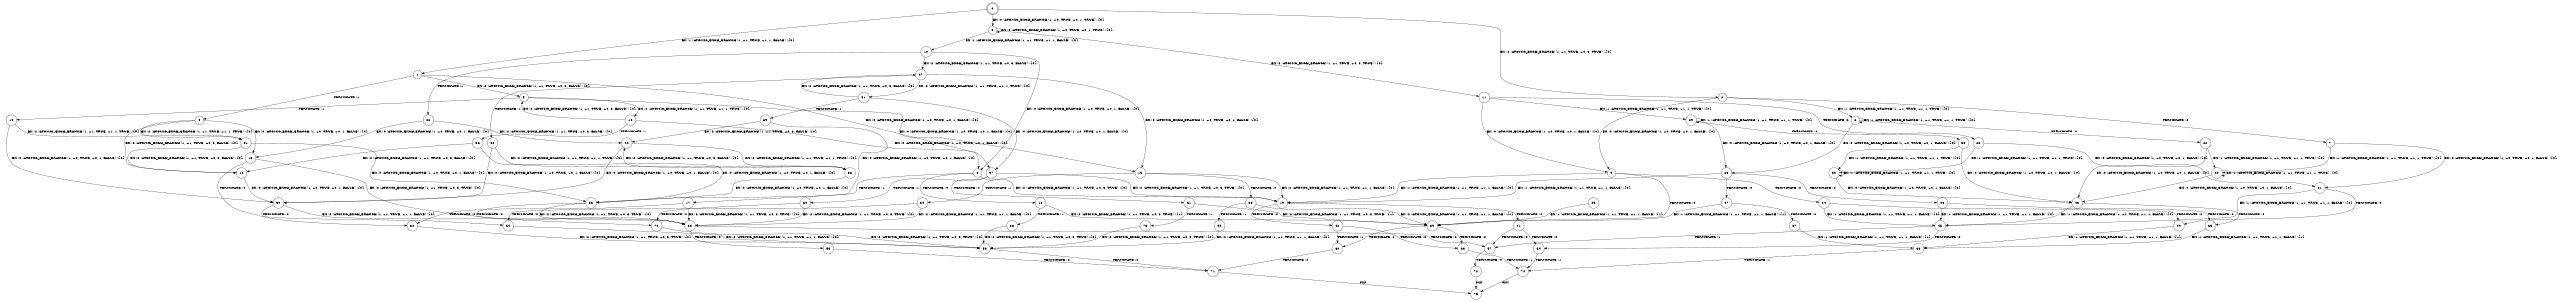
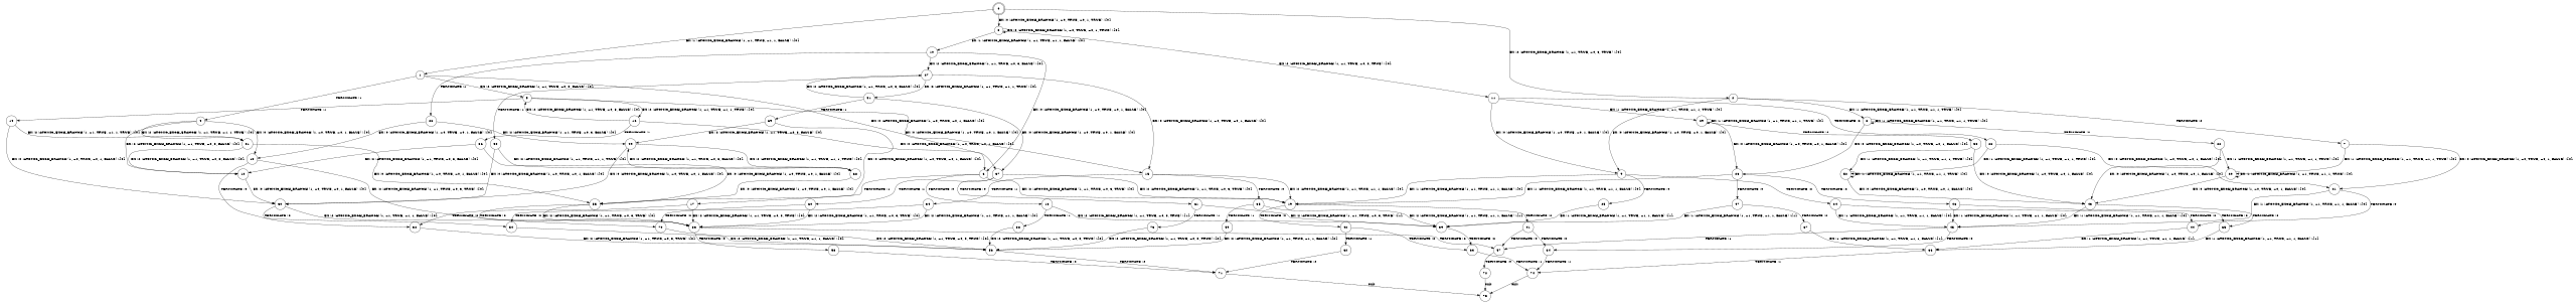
  digraph {
    node [shape=circle]
    0 [peripheries=2]
    1
    2
    3
    4
    5
    6
    7
    8
    9
    10
    11
    12
    13
    31
    14
    15
    16
    17
    18
    19
    20
    21
    22
    23
    24
    25
    26
    27
    28
    29
    30
    32
    33
    34
    35
    36
    37
    38
    39
    41
    42
    43
    44
    45
    46
    47
    49
    50
    51
    52
    53
    54
    55
    56
    57
    58
    59
    60
    61
    62
    63
    64
    65
    66
    67
    68
    69
    70
    71
    72
    73
    74
    75
    0 -> 1 [label="EX !1 !ATOMIC_EXCH_BRANCH (1, +1, TRUE, +1, 1, FALSE) !{0}"]
    0 -> 2 [label="EX !2 !ATOMIC_EXCH_BRANCH (1, +1, TRUE, +0, 3, TRUE) !{0}"]
    0 -> 3 [label="EX !0 !ATOMIC_EXCH_BRANCH (1, +0, TRUE, +0, 1, TRUE) !{0}"]
    1 -> 4 [label="TERMINATE !1"]
    1 -> 5 [label="EX !2 !ATOMIC_EXCH_BRANCH (1, +1, TRUE, +0, 3, FALSE) !{0}"]
    1 -> 6 [label="EX !0 !ATOMIC_EXCH_BRANCH (1, +0, TRUE, +0, 1, FALSE) !{0}"]
    2 -> 7 [label="TERMINATE !2"]
    2 -> 8 [label="EX !1 !ATOMIC_EXCH_BRANCH (1, +1, TRUE, +1, 1, TRUE) !{0}"]
    2 -> 9 [label="EX !0 !ATOMIC_EXCH_BRANCH (1, +0, TRUE, +0, 1, FALSE) !{0}"]
    3 -> 3 [label="EX !0 !ATOMIC_EXCH_BRANCH (1, +0, TRUE, +0, 1, TRUE) !{0}"]
    3 -> 10 [label="EX !1 !ATOMIC_EXCH_BRANCH (1, +1, TRUE, +1, 1, FALSE) !{0}"]
    3 -> 11 [label="EX !2 !ATOMIC_EXCH_BRANCH (1, +1, TRUE, +0, 3, TRUE) !{0}"]
    4 -> 12 [label="EX !2 !ATOMIC_EXCH_BRANCH (1, +1, TRUE, +0, 3, FALSE) !{0}"]
    4 -> 13 [label="EX !0 !ATOMIC_EXCH_BRANCH (1, +0, TRUE, +0, 1, FALSE) !{0}"]
    4 -> 31 [label="EX !2 !ATOMIC_EXCH_BRANCH (1, +1, TRUE, +1, 1, TRUE) !{0}"]
    5 -> 14 [label="TERMINATE !1"]
    5 -> 15 [label="EX !0 !ATOMIC_EXCH_BRANCH (1, +0, TRUE, +0, 1, FALSE) !{0}"]
    5 -> 16 [label="EX !2 !ATOMIC_EXCH_BRANCH (1, +1, TRUE, +1, 1, TRUE) !{0}"]
    6 -> 17 [label="TERMINATE !1"]
    6 -> 18 [label="TERMINATE !0"]
    6 -> 19 [label="EX !2 !ATOMIC_EXCH_BRANCH (1, +1, TRUE, +0, 3, TRUE) !{0}"]
    7 -> 20 [label="EX !1 !ATOMIC_EXCH_BRANCH (1, +1, TRUE, +1, 1, TRUE) !{0}"]
    7 -> 21 [label="EX !0 !ATOMIC_EXCH_BRANCH (1, +0, TRUE, +0, 1, FALSE) !{0}"]
    8 -> 8 [label="EX !1 !ATOMIC_EXCH_BRANCH (1, +1, TRUE, +1, 1, TRUE) !{0}"]
    8 -> 22 [label="TERMINATE !2"]
    8 -> 23 [label="EX !0 !ATOMIC_EXCH_BRANCH (1, +0, TRUE, +0, 1, FALSE) !{0}"]
    9 -> 19 [label="EX !1 !ATOMIC_EXCH_BRANCH (1, +1, TRUE, +1, 1, FALSE) !{0}"]
    9 -> 24 [label="TERMINATE !2"]
-   9 -> 39 [label="TERMINATE !0"]
+   9 -> 25 [label="TERMINATE !0"]
    10 -> 6 [label="EX !0 !ATOMIC_EXCH_BRANCH (1, +0, TRUE, +0, 1, FALSE) !{0}"]
    10 -> 26 [label="TERMINATE !1"]
    10 -> 27 [label="EX !2 !ATOMIC_EXCH_BRANCH (1, +1, TRUE, +0, 3, FALSE) !{0}"]
    11 -> 9 [label="EX !0 !ATOMIC_EXCH_BRANCH (1, +0, TRUE, +0, 1, FALSE) !{0}"]
    11 -> 28 [label="TERMINATE !2"]
    11 -> 29 [label="EX !1 !ATOMIC_EXCH_BRANCH (1, +1, TRUE, +1, 1, TRUE) !{0}"]
    12 -> 30 [label="EX !0 !ATOMIC_EXCH_BRANCH (1, +0, TRUE, +0, 1, FALSE) !{0}"]
    13 -> 32 [label="TERMINATE !0"]
    13 -> 33 [label="EX !2 !ATOMIC_EXCH_BRANCH (1, +1, TRUE, +0, 3, TRUE) !{0}"]
    31 -> 12 [label="EX !2 !ATOMIC_EXCH_BRANCH (1, +1, TRUE, +0, 3, FALSE) !{0}"]
    31 -> 55 [label="EX !0 !ATOMIC_EXCH_BRANCH (1, +0, TRUE, +0, 1, FALSE) !{0}"]
    14 -> 31 [label="EX !2 !ATOMIC_EXCH_BRANCH (1, +1, TRUE, +1, 1, TRUE) !{0}"]
    14 -> 30 [label="EX !0 !ATOMIC_EXCH_BRANCH (1, +0, TRUE, +0, 1, FALSE) !{0}"]
    15 -> 19 [label="EX !2 !ATOMIC_EXCH_BRANCH (1, +1, TRUE, +1, 1, FALSE) !{0}"]
    15 -> 34 [label="TERMINATE !1"]
    15 -> 35 [label="TERMINATE !0"]
    16 -> 5 [label="EX !2 !ATOMIC_EXCH_BRANCH (1, +1, TRUE, +0, 3, FALSE) !{0}"]
    16 -> 36 [label="TERMINATE !1"]
    16 -> 37 [label="EX !0 !ATOMIC_EXCH_BRANCH (1, +0, TRUE, +0, 1, FALSE) !{0}"]
    17 -> 32 [label="TERMINATE !0"]
    17 -> 33 [label="EX !2 !ATOMIC_EXCH_BRANCH (1, +1, TRUE, +0, 3, TRUE) !{0}"]
    18 -> 38 [label="TERMINATE !1"]
    18 -> 39 [label="EX !2 !ATOMIC_EXCH_BRANCH (1, +1, TRUE, +0, 3, TRUE) !{1}"]
    19 -> 41 [label="TERMINATE !2"]
    19 -> 42 [label="TERMINATE !0"]
    20 -> 20 [label="EX !1 !ATOMIC_EXCH_BRANCH (1, +1, TRUE, +1, 1, TRUE) !{0}"]
    20 -> 43 [label="EX !0 !ATOMIC_EXCH_BRANCH (1, +0, TRUE, +0, 1, FALSE) !{0}"]
    21 -> 44 [label="TERMINATE !0"]
    21 -> 45 [label="EX !1 !ATOMIC_EXCH_BRANCH (1, +1, TRUE, +1, 1, FALSE) !{0}"]
    22 -> 20 [label="EX !1 !ATOMIC_EXCH_BRANCH (1, +1, TRUE, +1, 1, TRUE) !{0}"]
    22 -> 43 [label="EX !0 !ATOMIC_EXCH_BRANCH (1, +0, TRUE, +0, 1, FALSE) !{0}"]
    23 -> 19 [label="EX !1 !ATOMIC_EXCH_BRANCH (1, +1, TRUE, +1, 1, FALSE) !{0}"]
    23 -> 46 [label="TERMINATE !2"]
    23 -> 47 [label="TERMINATE !0"]
    24 -> 44 [label="TERMINATE !0"]
    24 -> 45 [label="EX !1 !ATOMIC_EXCH_BRANCH (1, +1, TRUE, +1, 1, FALSE) !{0}"]
    25 -> 39 [label="EX !1 !ATOMIC_EXCH_BRANCH (1, +1, TRUE, +1, 1, FALSE) !{1}"]
    26 -> 13 [label="EX !0 !ATOMIC_EXCH_BRANCH (1, +0, TRUE, +0, 1, FALSE) !{0}"]
    26 -> 49 [label="EX !2 !ATOMIC_EXCH_BRANCH (1, +1, TRUE, +0, 3, FALSE) !{0}"]
    27 -> 15 [label="EX !0 !ATOMIC_EXCH_BRANCH (1, +0, TRUE, +0, 1, FALSE) !{0}"]
    27 -> 50 [label="TERMINATE !1"]
    27 -> 51 [label="EX !2 !ATOMIC_EXCH_BRANCH (1, +1, TRUE, +1, 1, TRUE) !{0}"]
    28 -> 21 [label="EX !0 !ATOMIC_EXCH_BRANCH (1, +0, TRUE, +0, 1, FALSE) !{0}"]
    28 -> 52 [label="EX !1 !ATOMIC_EXCH_BRANCH (1, +1, TRUE, +1, 1, TRUE) !{0}"]
    29 -> 23 [label="EX !0 !ATOMIC_EXCH_BRANCH (1, +0, TRUE, +0, 1, FALSE) !{0}"]
    29 -> 29 [label="EX !1 !ATOMIC_EXCH_BRANCH (1, +1, TRUE, +1, 1, TRUE) !{0}"]
    29 -> 53 [label="TERMINATE !2"]
    30 -> 33 [label="EX !2 !ATOMIC_EXCH_BRANCH (1, +1, TRUE, +1, 1, FALSE) !{0}"]
    30 -> 54 [label="TERMINATE !0"]
    32 -> 56 [label="EX !2 !ATOMIC_EXCH_BRANCH (1, +1, TRUE, +0, 3, TRUE) !{2}"]
    33 -> 57 [label="TERMINATE !2"]
    33 -> 58 [label="TERMINATE !0"]
    34 -> 33 [label="EX !2 !ATOMIC_EXCH_BRANCH (1, +1, TRUE, +1, 1, FALSE) !{0}"]
    34 -> 54 [label="TERMINATE !0"]
    35 -> 39 [label="EX !2 !ATOMIC_EXCH_BRANCH (1, +1, TRUE, +1, 1, FALSE) !{1}"]
    35 -> 59 [label="TERMINATE !1"]
    36 -> 12 [label="EX !2 !ATOMIC_EXCH_BRANCH (1, +1, TRUE, +0, 3, FALSE) !{0}"]
    36 -> 55 [label="EX !0 !ATOMIC_EXCH_BRANCH (1, +0, TRUE, +0, 1, FALSE) !{0}"]
    37 -> 19 [label="EX !2 !ATOMIC_EXCH_BRANCH (1, +1, TRUE, +0, 3, TRUE) !{0}"]
    37 -> 60 [label="TERMINATE !1"]
    37 -> 61 [label="TERMINATE !0"]
    38 -> 56 [label="EX !2 !ATOMIC_EXCH_BRANCH (1, +1, TRUE, +0, 3, TRUE) !{2}"]
-   39 -> 62 [label="TERMINATE !1"]
    39 -> 63 [label="TERMINATE !2"]
    41 -> 57 [label="TERMINATE !4"]
    41 -> 64 [label="TERMINATE !0"]
    42 -> 62 [label="TERMINATE !1"]
    42 -> 63 [label="TERMINATE !2"]
    43 -> 45 [label="EX !1 !ATOMIC_EXCH_BRANCH (1, +1, TRUE, +1, 1, FALSE) !{0}"]
    43 -> 65 [label="TERMINATE !0"]
    44 -> 66 [label="EX !1 !ATOMIC_EXCH_BRANCH (1, +1, TRUE, +1, 1, FALSE) !{1}"]
    45 -> 57 [label="TERMINATE !1"]
    45 -> 64 [label="TERMINATE !0"]
    46 -> 45 [label="EX !1 !ATOMIC_EXCH_BRANCH (1, +1, TRUE, +1, 1, FALSE) !{0}"]
    46 -> 65 [label="TERMINATE !0"]
    47 -> 39 [label="EX !1 !ATOMIC_EXCH_BRANCH (1, +1, TRUE, +1, 1, FALSE) !{1}"]
    47 -> 67 [label="TERMINATE !2"]
    49 -> 30 [label="EX !0 !ATOMIC_EXCH_BRANCH (1, +0, TRUE, +0, 1, FALSE) !{0}"]
    49 -> 68 [label="EX !2 !ATOMIC_EXCH_BRANCH (1, +1, TRUE, +1, 1, TRUE) !{0}"]
    50 -> 30 [label="EX !0 !ATOMIC_EXCH_BRANCH (1, +0, TRUE, +0, 1, FALSE) !{0}"]
    50 -> 68 [label="EX !2 !ATOMIC_EXCH_BRANCH (1, +1, TRUE, +1, 1, TRUE) !{0}"]
    51 -> 27 [label="EX !2 !ATOMIC_EXCH_BRANCH (1, +1, TRUE, +0, 3, FALSE) !{0}"]
    51 -> 37 [label="EX !0 !ATOMIC_EXCH_BRANCH (1, +0, TRUE, +0, 1, FALSE) !{0}"]
    51 -> 69 [label="TERMINATE !1"]
    52 -> 43 [label="EX !0 !ATOMIC_EXCH_BRANCH (1, +0, TRUE, +0, 1, FALSE) !{0}"]
    52 -> 52 [label="EX !1 !ATOMIC_EXCH_BRANCH (1, +1, TRUE, +1, 1, TRUE) !{0}"]
    53 -> 43 [label="EX !0 !ATOMIC_EXCH_BRANCH (1, +0, TRUE, +0, 1, FALSE) !{0}"]
    53 -> 52 [label="EX !1 !ATOMIC_EXCH_BRANCH (1, +1, TRUE, +1, 1, TRUE) !{0}"]
    54 -> 56 [label="EX !2 !ATOMIC_EXCH_BRANCH (1, +1, TRUE, +1, 1, FALSE) !{2}"]
    55 -> 33 [label="EX !2 !ATOMIC_EXCH_BRANCH (1, +1, TRUE, +0, 3, TRUE) !{0}"]
    55 -> 70 [label="TERMINATE !0"]
    56 -> 71 [label="TERMINATE !2"]
    57 -> 72 [label="TERMINATE !0"]
    58 -> 71 [label="TERMINATE !2"]
    59 -> 56 [label="EX !2 !ATOMIC_EXCH_BRANCH (1, +1, TRUE, +1, 1, FALSE) !{2}"]
    60 -> 33 [label="EX !2 !ATOMIC_EXCH_BRANCH (1, +1, TRUE, +0, 3, TRUE) !{0}"]
    60 -> 70 [label="TERMINATE !0"]
    61 -> 39 [label="EX !2 !ATOMIC_EXCH_BRANCH (1, +1, TRUE, +0, 3, TRUE) !{1}"]
    61 -> 73 [label="TERMINATE !1"]
    62 -> 71 [label="TERMINATE !2"]
    63 -> 74 [label="TERMINATE !1"]
    64 -> 74 [label="TERMINATE !1"]
    65 -> 66 [label="EX !1 !ATOMIC_EXCH_BRANCH (1, +1, TRUE, +1, 1, FALSE) !{1}"]
    66 -> 74 [label="TERMINATE !1"]
    67 -> 66 [label="EX !1 !ATOMIC_EXCH_BRANCH (1, +1, TRUE, +1, 1, FALSE) !{1}"]
    68 -> 49 [label="EX !2 !ATOMIC_EXCH_BRANCH (1, +1, TRUE, +0, 3, FALSE) !{0}"]
    68 -> 55 [label="EX !0 !ATOMIC_EXCH_BRANCH (1, +0, TRUE, +0, 1, FALSE) !{0}"]
    69 -> 49 [label="EX !2 !ATOMIC_EXCH_BRANCH (1, +1, TRUE, +0, 3, FALSE) !{0}"]
    69 -> 55 [label="EX !0 !ATOMIC_EXCH_BRANCH (1, +0, TRUE, +0, 1, FALSE) !{0}"]
    70 -> 56 [label="EX !2 !ATOMIC_EXCH_BRANCH (1, +1, TRUE, +0, 3, TRUE) !{2}"]
    71 -> 75 [label=exit]
    72 -> 75 [label=exit]
    73 -> 56 [label="EX !2 !ATOMIC_EXCH_BRANCH (1, +1, TRUE, +0, 3, TRUE) !{2}"]
    74 -> 75 [label=exit]
  }
